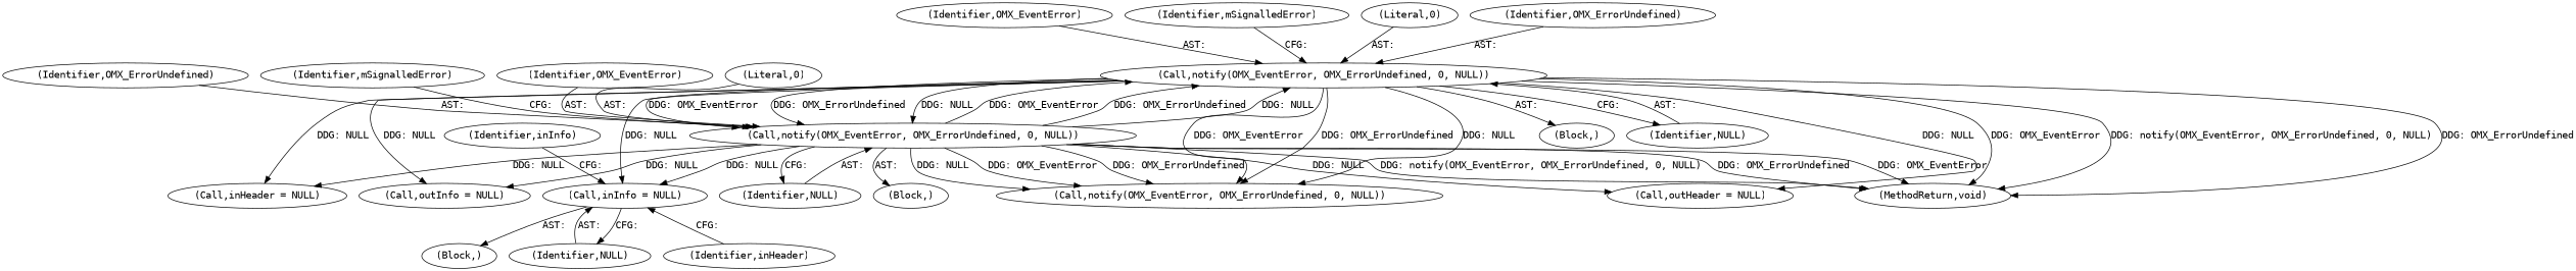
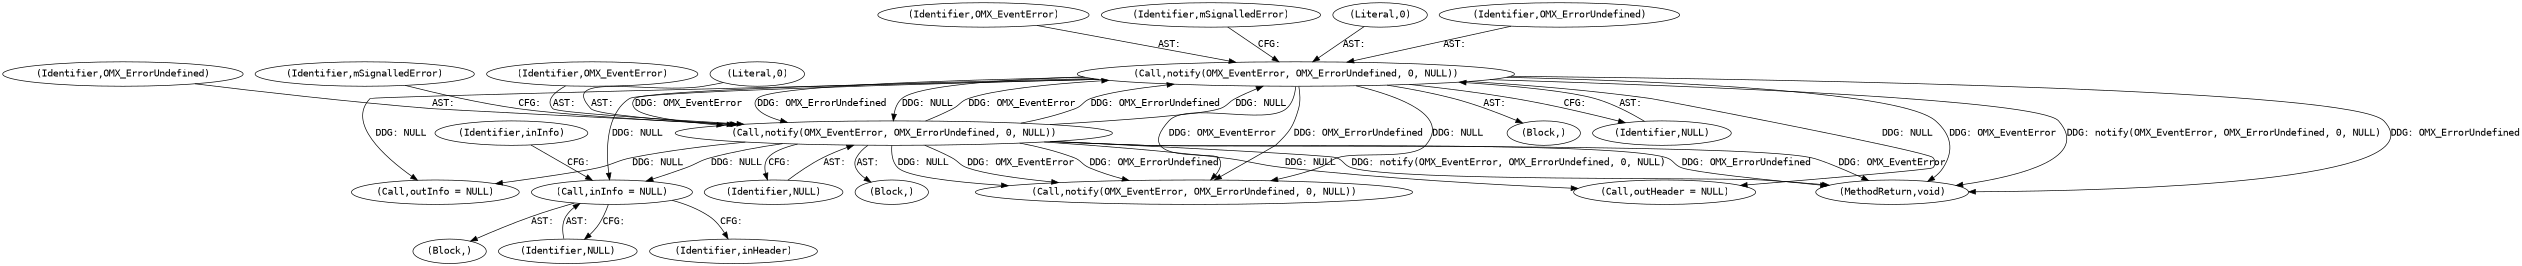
  digraph {
    fontname="DejaVu Sans Mono"
    node [fontname="DejaVu Sans Mono"]
    edge [fontname="DejaVu Sans Mono"]
    n1 [label="(Call,inInfo = NULL)"]
    n2 [label="(Block,)"]
    n3 [label="(Identifier,NULL)"]
    n4 [label="(MethodReturn,void)"]
    n5 [label="(Call,notify(OMX_EventError, OMX_ErrorUndefined, 0, NULL))"]
    n6 [label="(Call,notify(OMX_EventError, OMX_ErrorUndefined, 0, NULL))"]
    n7 [label="(Call,notify(OMX_EventError, OMX_ErrorUndefined, 0, NULL))"]
-   n8 [label="(Call,inHeader = NULL)"]
    n9 [label="(Call,outInfo = NULL)"]
    n10 [label="(Block,)"]
    n11 [label="(Identifier,NULL)"]
    n12 [label="(Call,outHeader = NULL)"]
    n13 [label="(Identifier,NULL)"]
    n14 [label="(Block,)"]
    n15 [label="(Identifier,OMX_EventError)"]
    n16 [label="(Identifier,mSignalledError)"]
    n17 [label="(Literal,0)"]
    n18 [label="(Identifier,mSignalledError)"]
    n19 [label="(Identifier,OMX_EventError)"]
    n20 [label="(Literal,0)"]
    n21 [label="(Identifier,inHeader)"]
    n22 [label="(Identifier,OMX_ErrorUndefined)"]
    n23 [label="(Identifier,OMX_ErrorUndefined)"]
    n24 [label="(Identifier,inInfo)"]
    n1 -> n2 [label="AST: "]
    n1 -> n3 [label="CFG: "]
    n3 -> n1 [label="AST: "]
    n5 -> n1 [label="DDG: NULL"]
    n5 -> n4 [label="DDG: OMX_EventError"]
    n5 -> n4 [label="DDG: notify(OMX_EventError, OMX_ErrorUndefined, 0, NULL)"]
    n5 -> n4 [label="DDG: OMX_ErrorUndefined"]
    n5 -> n6 [label="DDG: OMX_EventError"]
    n5 -> n6 [label="DDG: OMX_ErrorUndefined"]
    n5 -> n6 [label="DDG: NULL"]
    n5 -> n7 [label="DDG: OMX_EventError"]
    n5 -> n7 [label="DDG: OMX_ErrorUndefined"]
    n5 -> n7 [label="DDG: NULL"]
-   n5 -> n8 [label="DDG: NULL"]
    n5 -> n9 [label="DDG: NULL"]
    n5 -> n10 [label="AST: "]
    n5 -> n11 [label="CFG: "]
    n5 -> n12 [label="DDG: NULL"]
    n6 -> n1 [label="DDG: NULL"]
    n6 -> n4 [label="DDG: notify(OMX_EventError, OMX_ErrorUndefined, 0, NULL)"]
    n6 -> n4 [label="DDG: OMX_ErrorUndefined"]
    n6 -> n4 [label="DDG: OMX_EventError"]
    n6 -> n5 [label="DDG: OMX_EventError"]
    n6 -> n5 [label="DDG: OMX_ErrorUndefined"]
    n6 -> n5 [label="DDG: NULL"]
    n6 -> n7 [label="DDG: OMX_EventError"]
    n6 -> n7 [label="DDG: OMX_ErrorUndefined"]
    n6 -> n7 [label="DDG: NULL"]
-   n6 -> n8 [label="DDG: NULL"]
    n6 -> n9 [label="DDG: NULL"]
    n6 -> n12 [label="DDG: NULL"]
    n6 -> n13 [label="CFG: "]
    n6 -> n14 [label="AST: "]
    n11 -> n5 [label="AST: "]
    n13 -> n6 [label="AST: "]
    n15 -> n5 [label="AST: "]
    n16 -> n5 [label="CFG: "]
    n17 -> n5 [label="AST: "]
    n18 -> n6 [label="CFG: "]
    n19 -> n6 [label="AST: "]
    n20 -> n6 [label="AST: "]
-   n21 -> n1 [label="CFG: "]
+   n1 -> n21 [label="CFG: "]
    n22 -> n6 [label="AST: "]
    n23 -> n5 [label="AST: "]
    n24 -> n1 [label="CFG: "]
  }
